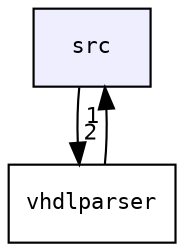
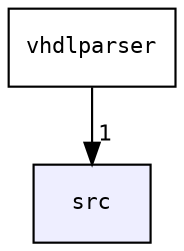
  digraph {
    compound=true
    fontname="DejaVu Sans Mono"
    node [fontname="DejaVu Sans Mono" fontsize=10 shape=box]
    edge [labeldistance=1.5 labelfontname=Helvetica labelfontsize=10 fontname="DejaVu Sans Mono"]
    n1 [fillcolor="#eeeeff" label=src pencolor=black style=filled]
    n2 [label=vhdlparser]
-   n1 -> n2 [headlabel=2]
    n2 -> n1 [headlabel=1]
  }
